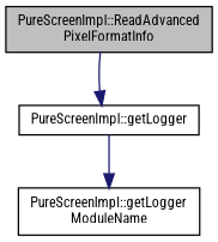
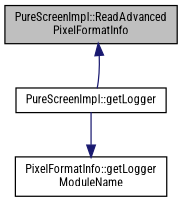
  digraph {
    fontname="Roboto Condensed"
    rankdir=TB
    node [color=black fillcolor=white fontname="Roboto Condensed" fontsize=10 shape=record style=filled]
    edge [color=midnightblue fontname="Roboto Condensed" fontsize=10 labelfontname=Helvetica labelfontsize=10 style=solid]
    n1 [fillcolor=grey75 fontcolor=black height=0.2 label="PureScreenImpl::ReadAdvanced\lPixelFormatInfo" width=0.4]
    n2 [height=0.2 label="PureScreenImpl::getLogger" width=0.4]
-   n3 [height=0.2 label="PureScreenImpl::getLogger\lModuleName" width=0.4]
-   n1 -> n2
+   n3 [height=0.2 label="PixelFormatInfo::getLogger\lModuleName" width=0.4]
+   n2 -> n1
    n2 -> n3
  }
